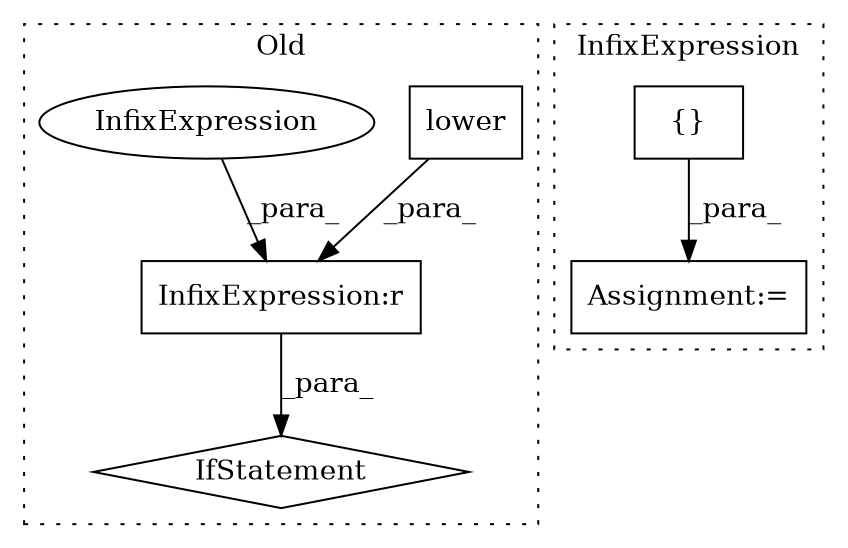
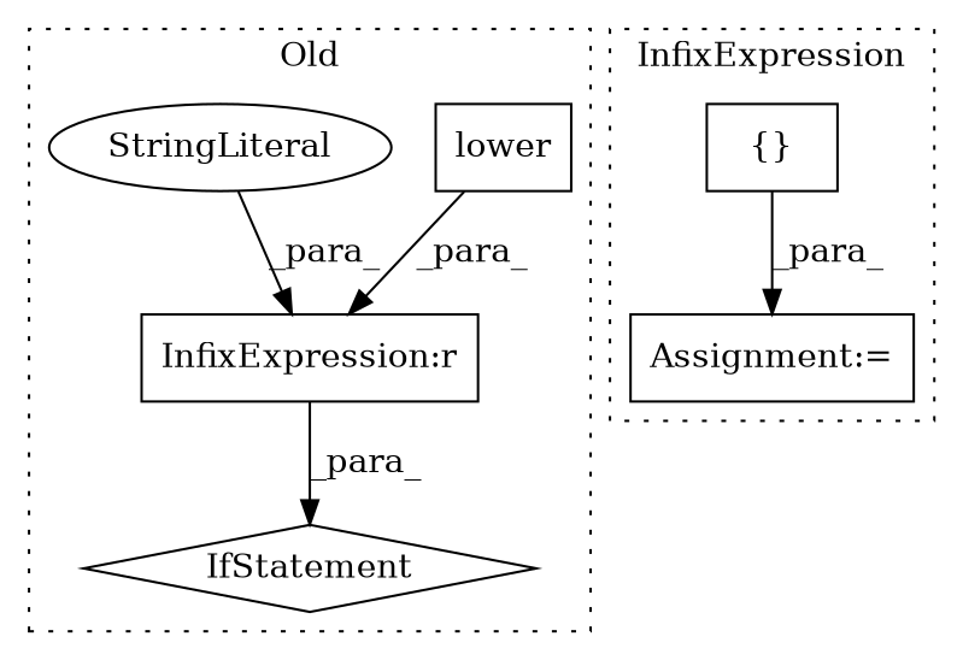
  digraph {
    node [shape=box]
    n1 [a=32 l=7 label=lower s=11209]
    n2 [a=25 l="4,2" label=IfStatement s="11199,11225" shape=diamond]
    n3 [a=27 l=4 label="InfixExpression:r" s=11216]
-   n4 [a=45 l=5 label=InfixExpression s=11220 shape=ellipse]
+   n4 [a=45 l=5 label=StringLiteral s=11220 shape=ellipse]
    n5 [a=4 l="1,1" label="{}" s="11239,11252"]
    n6 [a=7 l=1 label="Assignment:=" s=11226]
    subgraph cluster_1 {
      label=Old
      style=dotted
      n1
      n2
      n3
      n4
    }
    subgraph cluster_2 {
      label=InfixExpression
      style=dotted
      n5
      n6
    }
    n1 -> n3 [label=_para_]
    n3 -> n2 [label=_para_]
    n4 -> n3 [label=_para_]
    n5 -> n6 [label=_para_]
  }
